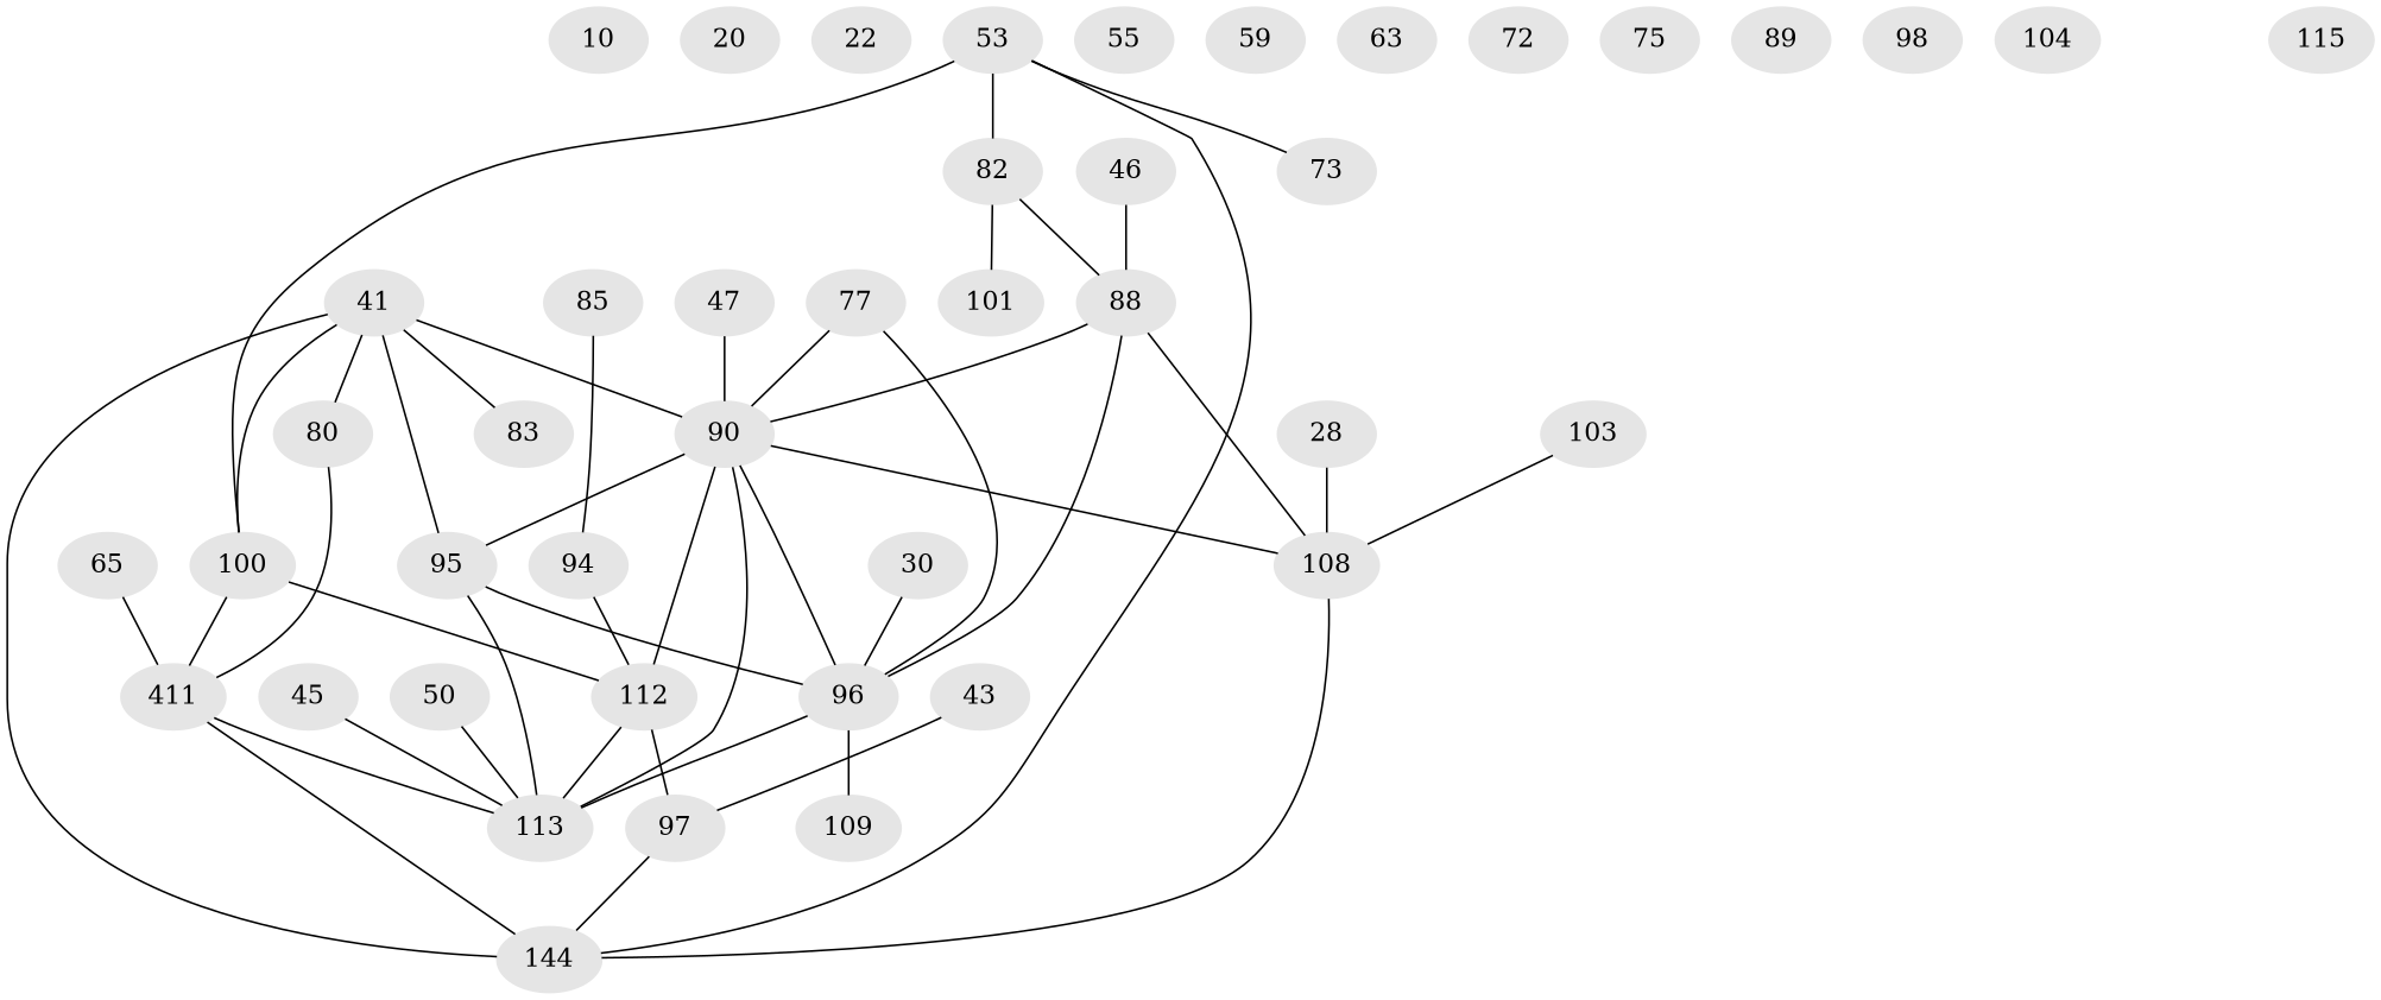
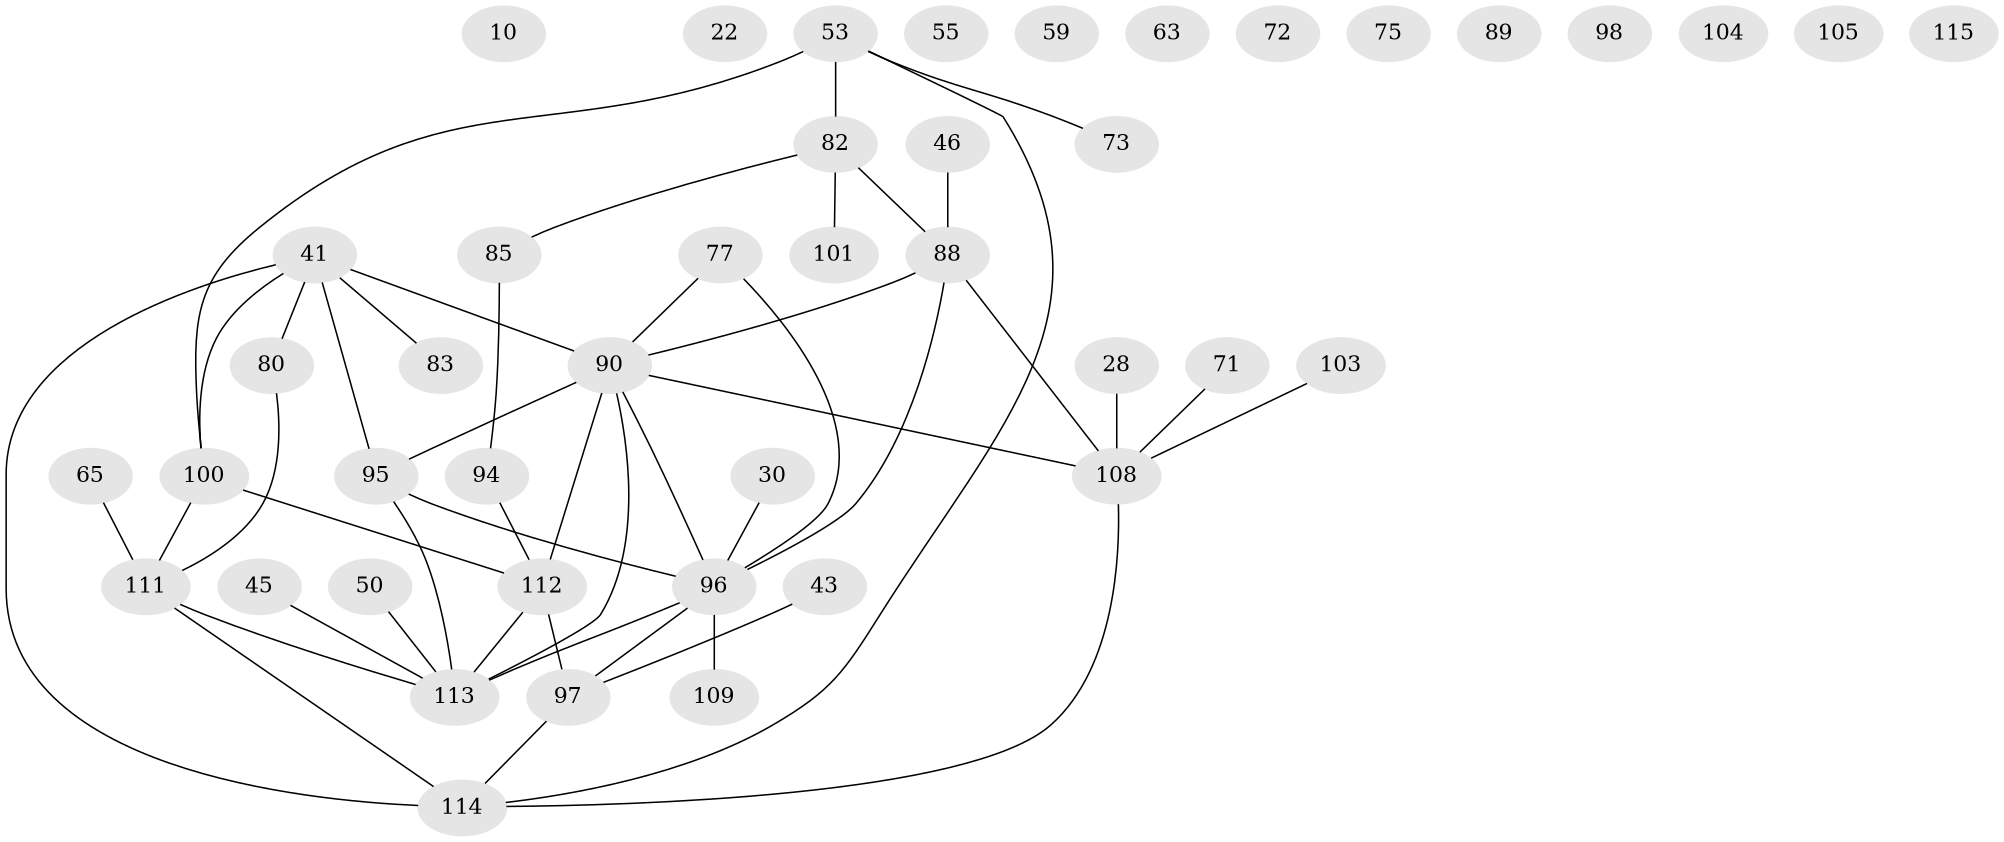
  graph {
    node [color=gray90 style=filled]
    10
-   20
    22
    108 [super="+31+76+38"]
-   114 [super="+74+86+81+102" label=144]
+   114 [super="+74+86+81+102"]
    28
    80 [super="+2+40"]
-   111 [super="+21+107+54+37" label=411]
+   111 [super="+21+107+54+37"]
    41
    83 [super="+52+61"]
    90 [super="+68+64+69"]
    95 [super="+91"]
    100 [super="+84+92"]
    113 [super="+11+7+58+73"]
    96 [super="+36+62"]
    112 [super="+50+99+110"]
    43 [super="+23+35"]
    97 [super="+57"]
    45
    88 [super="+6+19"]
    46
-   47
    n23 [label=50 super="+33"]
    53 [super="+44"]
    n25 [label=73]
    82 [super="+42+66"]
    85 [super="+5+29"]
    101
    55
    59
    63
    65
    109
    n34 [label=30]
+   71
    72
    75
    77 [super="+18"]
    94
    89
    98
    103 [super="+87"]
    104
+   105 [super="+1"]
    115
    108 -- 114 [weight=2]
    28 -- 108
    80 -- 111
    111 -- 114 [weight=2]
    111 -- 113
    41 -- 114 [weight=2]
    41 -- 80
    41 -- 83
    41 -- 90
    41 -- 95 [weight=2]
    41 -- 100
    90 -- 108
    90 -- 95 [weight=2]
    90 -- 113
    90 -- 96
    90 -- 112
    95 -- 113 [weight=2]
    95 -- 96 [weight=3]
    100 -- 111
    100 -- 112
    96 -- 113 [weight=2]
+   96 -- 97 [weight=2]
    96 -- 109
    112 -- 113 [weight=3]
    112 -- 97 [weight=4]
    43 -- 97
    97 -- 114
    45 -- 113
    88 -- 108 [weight=2]
    88 -- 90
    88 -- 96
    46 -- 88
-   47 -- 90 [weight=5]
    n23 -- 113
    53 -- 114
    53 -- 100
    53 -- n25
    53 -- 82 [weight=2]
    82 -- 88
+   82 -- 85
    82 -- 101
    85 -- 94
    65 -- 111
    n34 -- 96
+   71 -- 108
    77 -- 90
    77 -- 96
    94 -- 112 [weight=2]
    103 -- 108
  }
